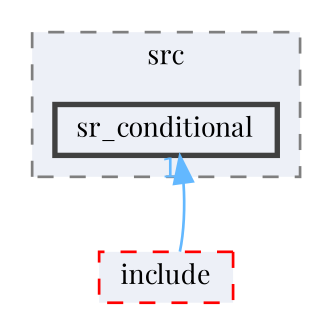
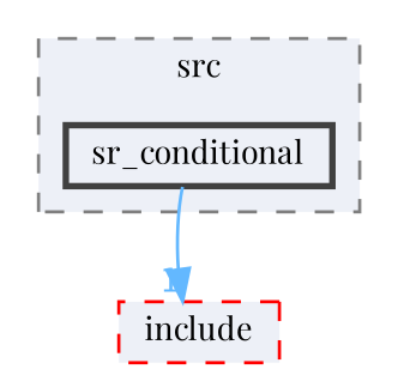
  digraph {
    compound=true
    fontname="Playfair Display"
    node [fillcolor="#edf0f7" fontname="Playfair Display" fontsize=10 shape=box]
    n1 [color=grey25 height=0.2 label=sr_conditional style="filled,bold" width=0.4]
    n2 [color=red height=0.2 label=include style="filled,dashed" width=0.4]
    subgraph cluster_1 {
      bgcolor="#edf0f7"
      fontsize=10
      label=src
      pencolor=grey50
      style="filled,dashed"
      n1
    }
-   n2 -> n1 [color=steelblue1 fontcolor=steelblue1 fontname="Playfair Display" fontsize=10 headlabel=1 labeldistance=1.5 labelfontname=Helvetica labelfontsize=10]
+   n1 -> n2 [color=steelblue1 fontcolor=steelblue1 fontname="Playfair Display" fontsize=10 headlabel=1 labeldistance=1.5 labelfontname=Helvetica labelfontsize=10]
  }
